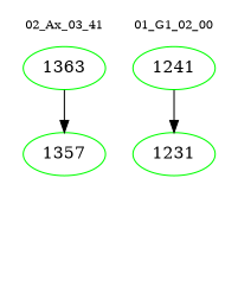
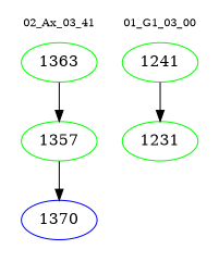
  digraph {
    node [color=green]
    edge [color=black]
    n1 [label=1363]
    n2 [label=1357]
+   n3 [color=blue label=1370]
    n4 [label=1241]
    n5 [label=1231]
    subgraph cluster_1 {
      color=white
      fontsize=10
      label="02_Ax_03_41"
      n1
      n2
+     n3
    }
    subgraph cluster_2 {
      color=white
      fontsize=10
-     label="01_G1_02_00"
+     label="01_G1_03_00"
      n4
      n5
    }
    n1 -> n2
+   n2 -> n3
    n4 -> n5
  }
